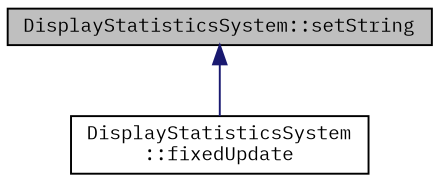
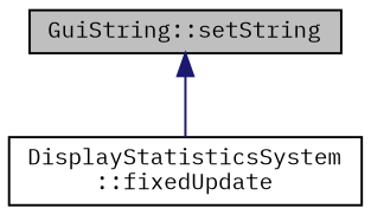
  digraph {
    rankdir=TB
    fontname="IBM Plex Mono"
    node [color=black fontname="IBM Plex Mono" fontsize=10 shape=record style=filled]
-   n1 [fillcolor=grey75 fontcolor=black height=0.2 label="DisplayStatisticsSystem::setString" width=0.4]
+   n1 [fillcolor=grey75 fontcolor=black height=0.2 label="GuiString::setString" width=0.4]
    n2 [fillcolor=white height=0.2 label="DisplayStatisticsSystem\l::fixedUpdate" width=0.4]
    n1 -> n2 [color=midnightblue dir=back fontname="IBM Plex Mono" fontsize=10 labelfontname=Helvetica labelfontsize=10 style=solid]
  }
